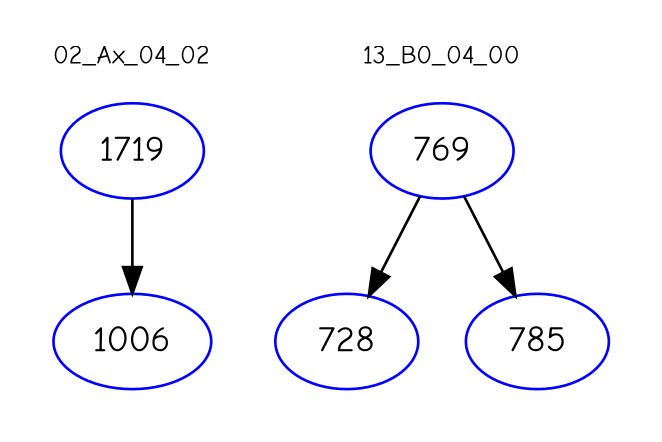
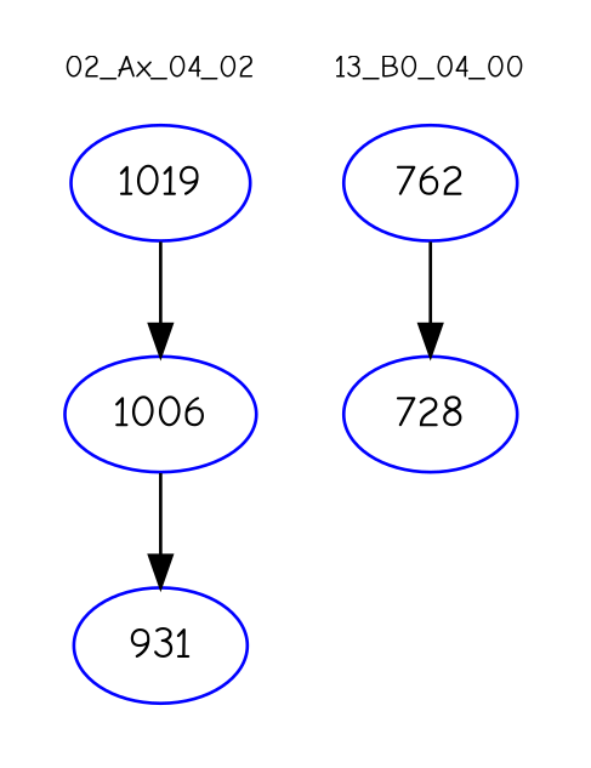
  digraph {
    fontname="Comic Neue"
    node [color=blue fontname="Comic Neue"]
    edge [color=black fontname="Comic Neue"]
    n1 [label=1006]
-   n3 [label=1719]
-   n4 [label=769]
+   n2 [label=931]
+   n3 [label=1019]
+   n4 [label=762]
    n5 [label=728]
-   n6 [label=785]
    subgraph cluster_1 {
      color=white
      fontsize=10
      label="02_Ax_04_02"
      n1
+     n2
      n3
    }
    subgraph cluster_2 {
      color=white
      fontsize=10
      label="13_B0_04_00"
      n4
      n5
-     n6
    }
+   n1 -> n2
    n3 -> n1
    n4 -> n5
-   n4 -> n6
  }
